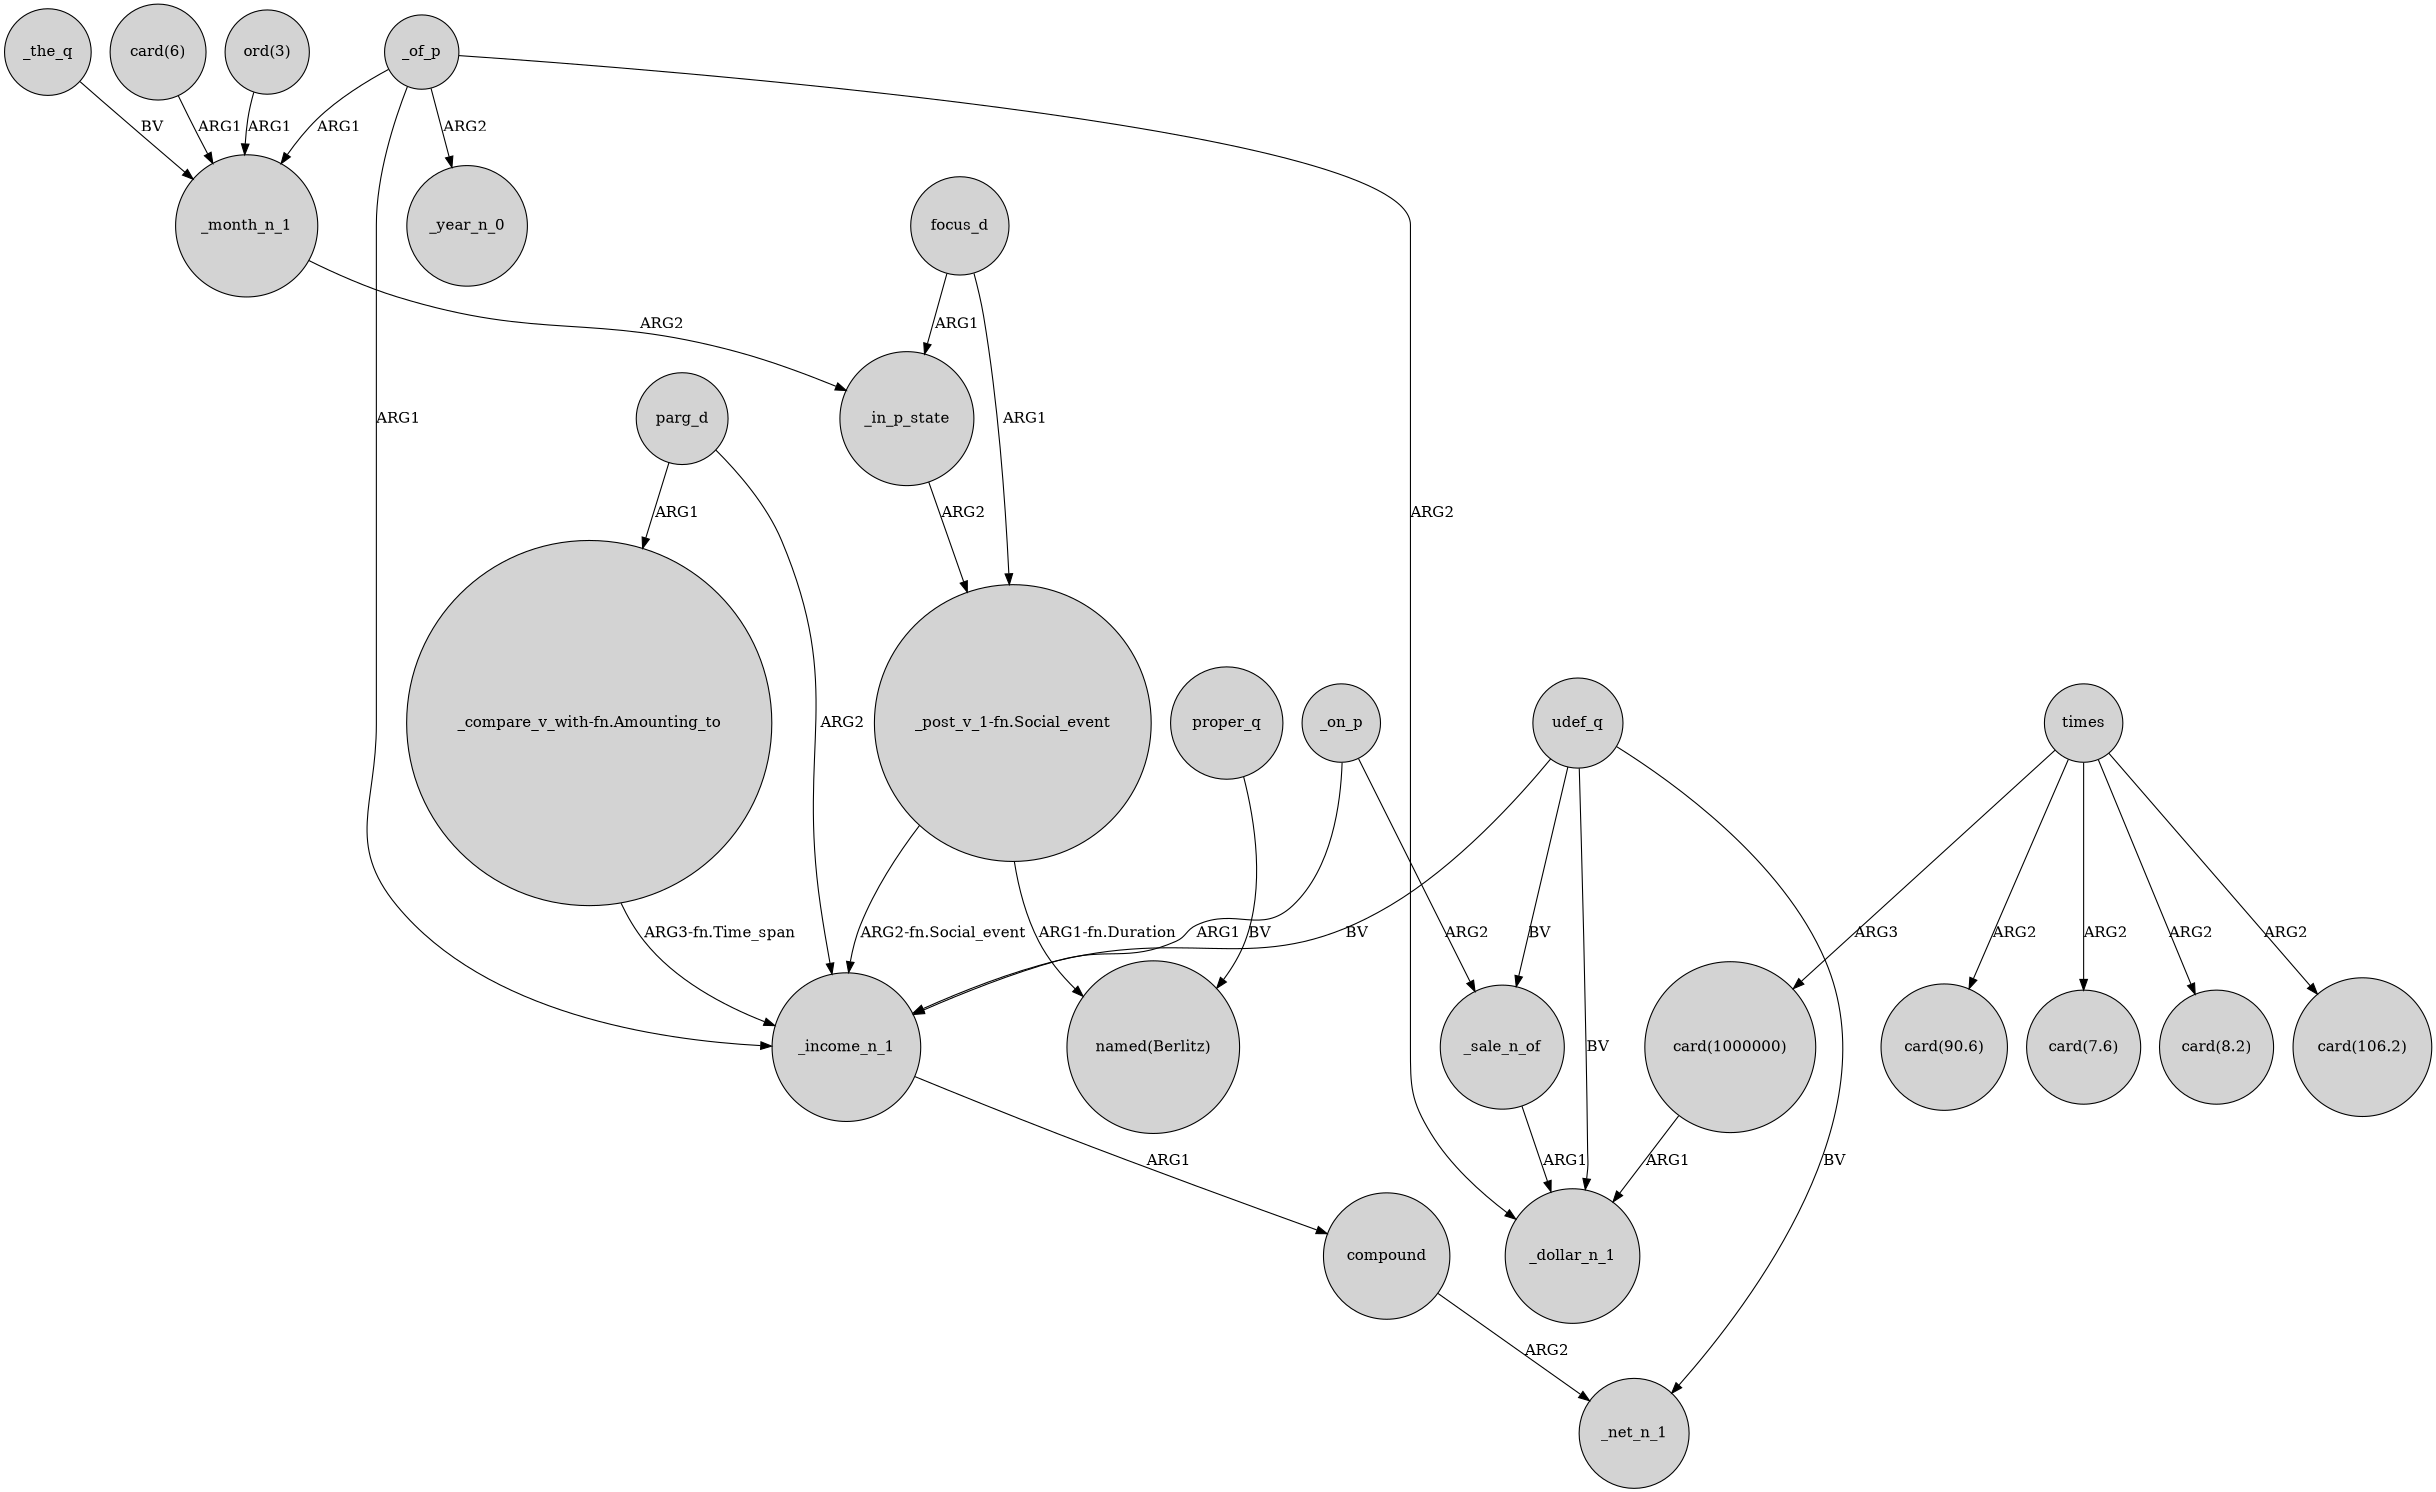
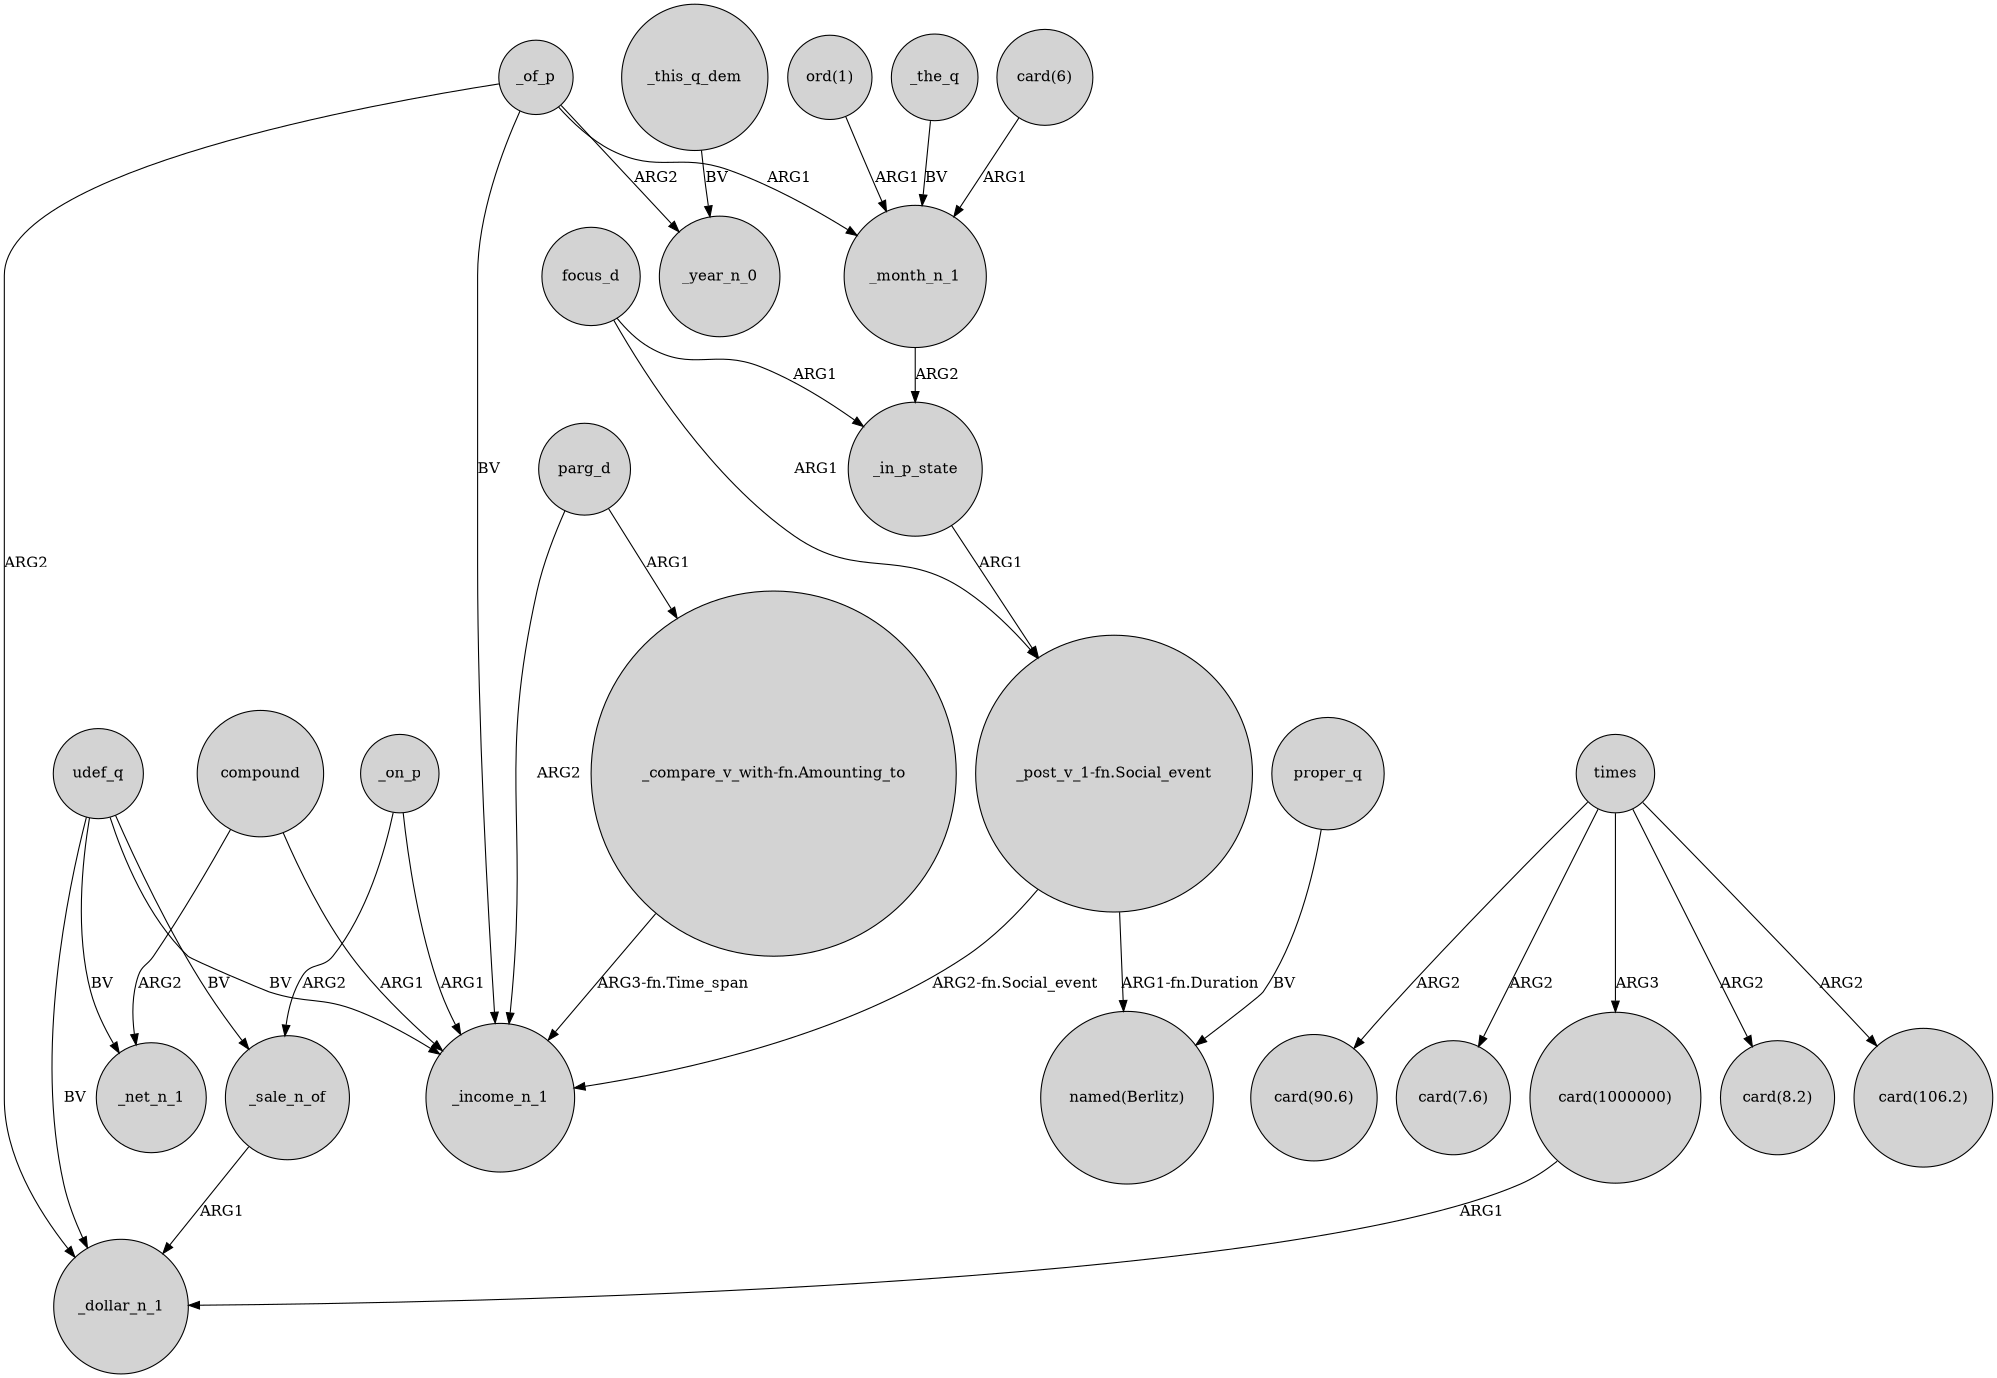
  digraph {
    node [shape=circle style=filled]
    _in_p_state
    "_post_v_1-fn.Social_event"
    _income_n_1
    "named(Berlitz)"
    _month_n_1
    focus_d
    compound
    _net_n_1
    _on_p
    _sale_n_of
    _dollar_n_1
-   "ord(1)" [label="ord(3)"]
+   "ord(1)"
    _of_p
    n14 [label=_year_n_0]
    _the_q
    udef_q
    times
    "card(1000000)"
    "card(8.2)"
    "card(106.2)"
    "card(90.6)"
    "card(7.6)"
    proper_q
    parg_d
    "_compare_v_with-fn.Amounting_to"
+   _this_q_dem
    "card(6)"
-   _in_p_state -> "_post_v_1-fn.Social_event" [label=ARG2]
+   _in_p_state -> "_post_v_1-fn.Social_event" [label=ARG1]
    "_post_v_1-fn.Social_event" -> _income_n_1 [label="ARG2-fn.Social_event"]
    "_post_v_1-fn.Social_event" -> "named(Berlitz)" [label="ARG1-fn.Duration"]
    _month_n_1 -> _in_p_state [label=ARG2]
    focus_d -> _in_p_state [label=ARG1]
    focus_d -> "_post_v_1-fn.Social_event" [label=ARG1]
-   _income_n_1 -> compound [label=ARG1]
+   compound -> _income_n_1 [label=ARG1]
    compound -> _net_n_1 [label=ARG2]
    _on_p -> _income_n_1 [label=ARG1]
    _on_p -> _sale_n_of [label=ARG2]
    _sale_n_of -> _dollar_n_1 [label=ARG1]
    "ord(1)" -> _month_n_1 [label=ARG1]
-   _of_p -> _income_n_1 [label=ARG1]
+   _of_p -> _income_n_1 [label=BV]
    _of_p -> _month_n_1 [label=ARG1]
    _of_p -> _dollar_n_1 [label=ARG2]
    _of_p -> n14 [label=ARG2]
    _the_q -> _month_n_1 [label=BV]
    udef_q -> _income_n_1 [label=BV]
    udef_q -> _net_n_1 [label=BV]
    udef_q -> _sale_n_of [label=BV]
    udef_q -> _dollar_n_1 [label=BV]
    times -> "card(1000000)" [label=ARG3]
    times -> "card(8.2)" [label=ARG2]
    times -> "card(106.2)" [label=ARG2]
    times -> "card(90.6)" [label=ARG2]
    times -> "card(7.6)" [label=ARG2]
    "card(1000000)" -> _dollar_n_1 [label=ARG1]
    proper_q -> "named(Berlitz)" [label=BV]
    parg_d -> _income_n_1 [label=ARG2]
    parg_d -> "_compare_v_with-fn.Amounting_to" [label=ARG1]
    "_compare_v_with-fn.Amounting_to" -> _income_n_1 [label="ARG3-fn.Time_span"]
+   _this_q_dem -> n14 [label=BV]
    "card(6)" -> _month_n_1 [label=ARG1]
  }
